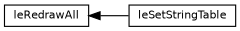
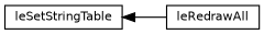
  digraph {
    rankdir=LR
    node [color=black fillcolor=white fontname=Helvetica fontsize=10 shape=record style=filled]
    n1 [fontcolor=black height=0.2 label=leRedrawAll width=0.4]
    n2 [height=0.2 label=leSetStringTable width=0.4]
-   n1 -> n2 [color=black dir=back fontname=Helvetica fontsize=10 labelfontname=Helvetica labelfontsize=10 style=solid]
+   n2 -> n1 [color=black dir=back fontname=Helvetica fontsize=10 labelfontname=Helvetica labelfontsize=10 style=solid]
  }
